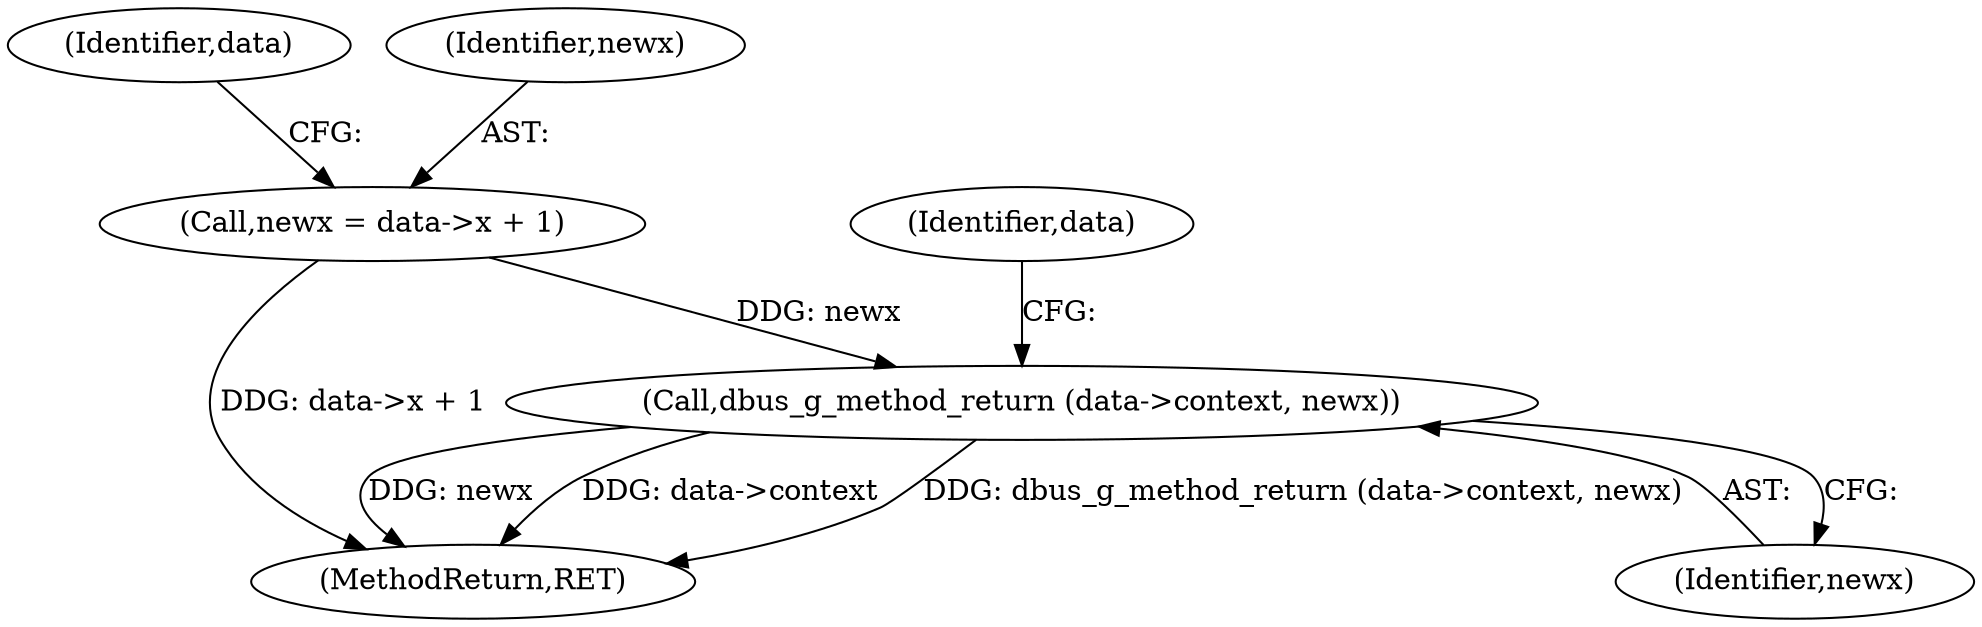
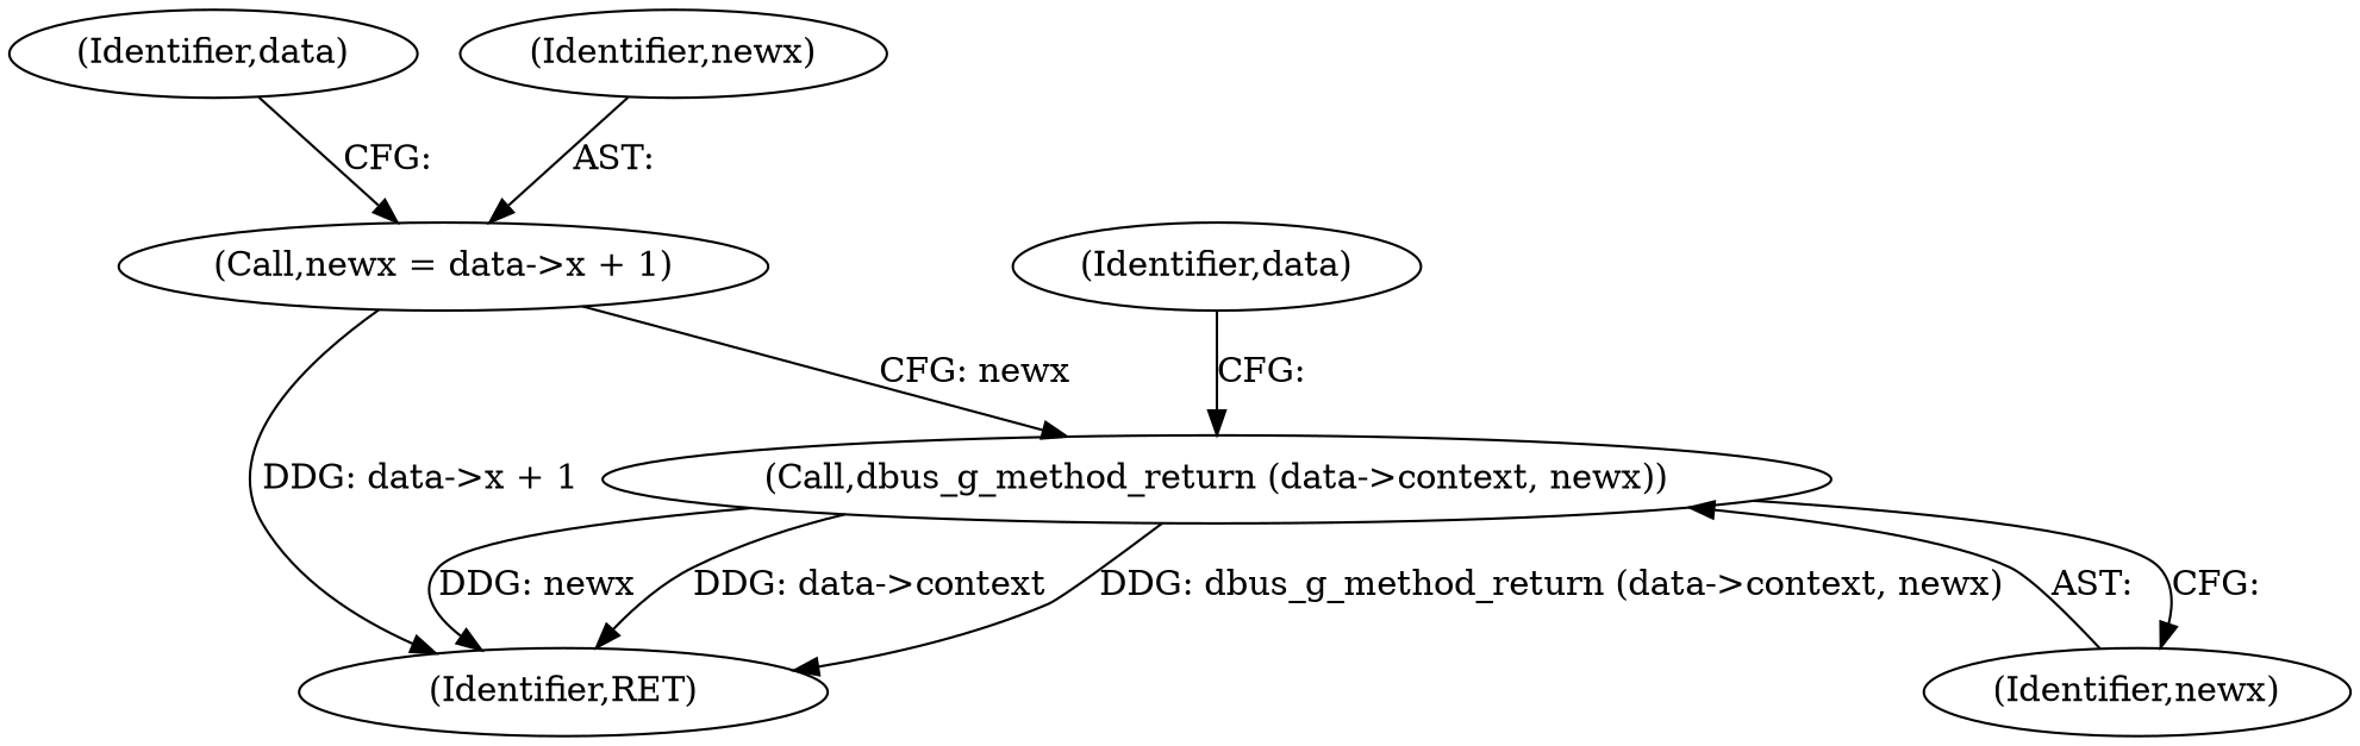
  digraph {
    n1 [label="(Call,dbus_g_method_return (data->context, newx))"]
    n2 [label="(Identifier,newx)"]
-   n3 [label="(MethodReturn,RET)"]
+   n3 [label="(Identifier,RET)"]
    n4 [label="(Call,newx = data->x + 1)"]
    n5 [label="(Identifier,data)"]
    n6 [label="(Identifier,newx)"]
    n7 [label="(Identifier,data)"]
    n1 -> n2 [label="CFG: "]
    n1 -> n3 [label="DDG: newx"]
    n1 -> n3 [label="DDG: data->context"]
    n1 -> n3 [label="DDG: dbus_g_method_return (data->context, newx)"]
    n2 -> n1 [label="AST: "]
-   n4 -> n1 [label="DDG: newx"]
+   n4 -> n1 [label="CFG: newx"]
    n4 -> n3 [label="DDG: data->x + 1"]
    n5 -> n4 [label="CFG: "]
    n6 -> n4 [label="AST: "]
    n7 -> n1 [label="CFG: "]
  }
